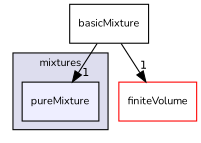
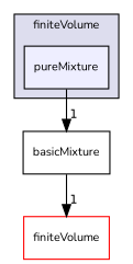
  digraph {
    compound=true
    fontname=Nunito
    node [fontname=Nunito fontsize=10 shape=box]
    edge [fontname=Nunito headlabel=1 labeldistance=1.5 labelfontname=Helvetica labelfontsize=10]
    n1 [fillcolor="#eeeeff" label=pureMixture pencolor=black style=filled]
    n2 [label=basicMixture]
    n3 [color=red label=finiteVolume]
    subgraph cluster_1 {
      bgcolor="#ddddee"
      fontsize=10
-     label=mixtures
+     label=finiteVolume
      pencolor=black
      n1
    }
-   n2 -> n1
+   n1 -> n2
    n2 -> n3
  }
